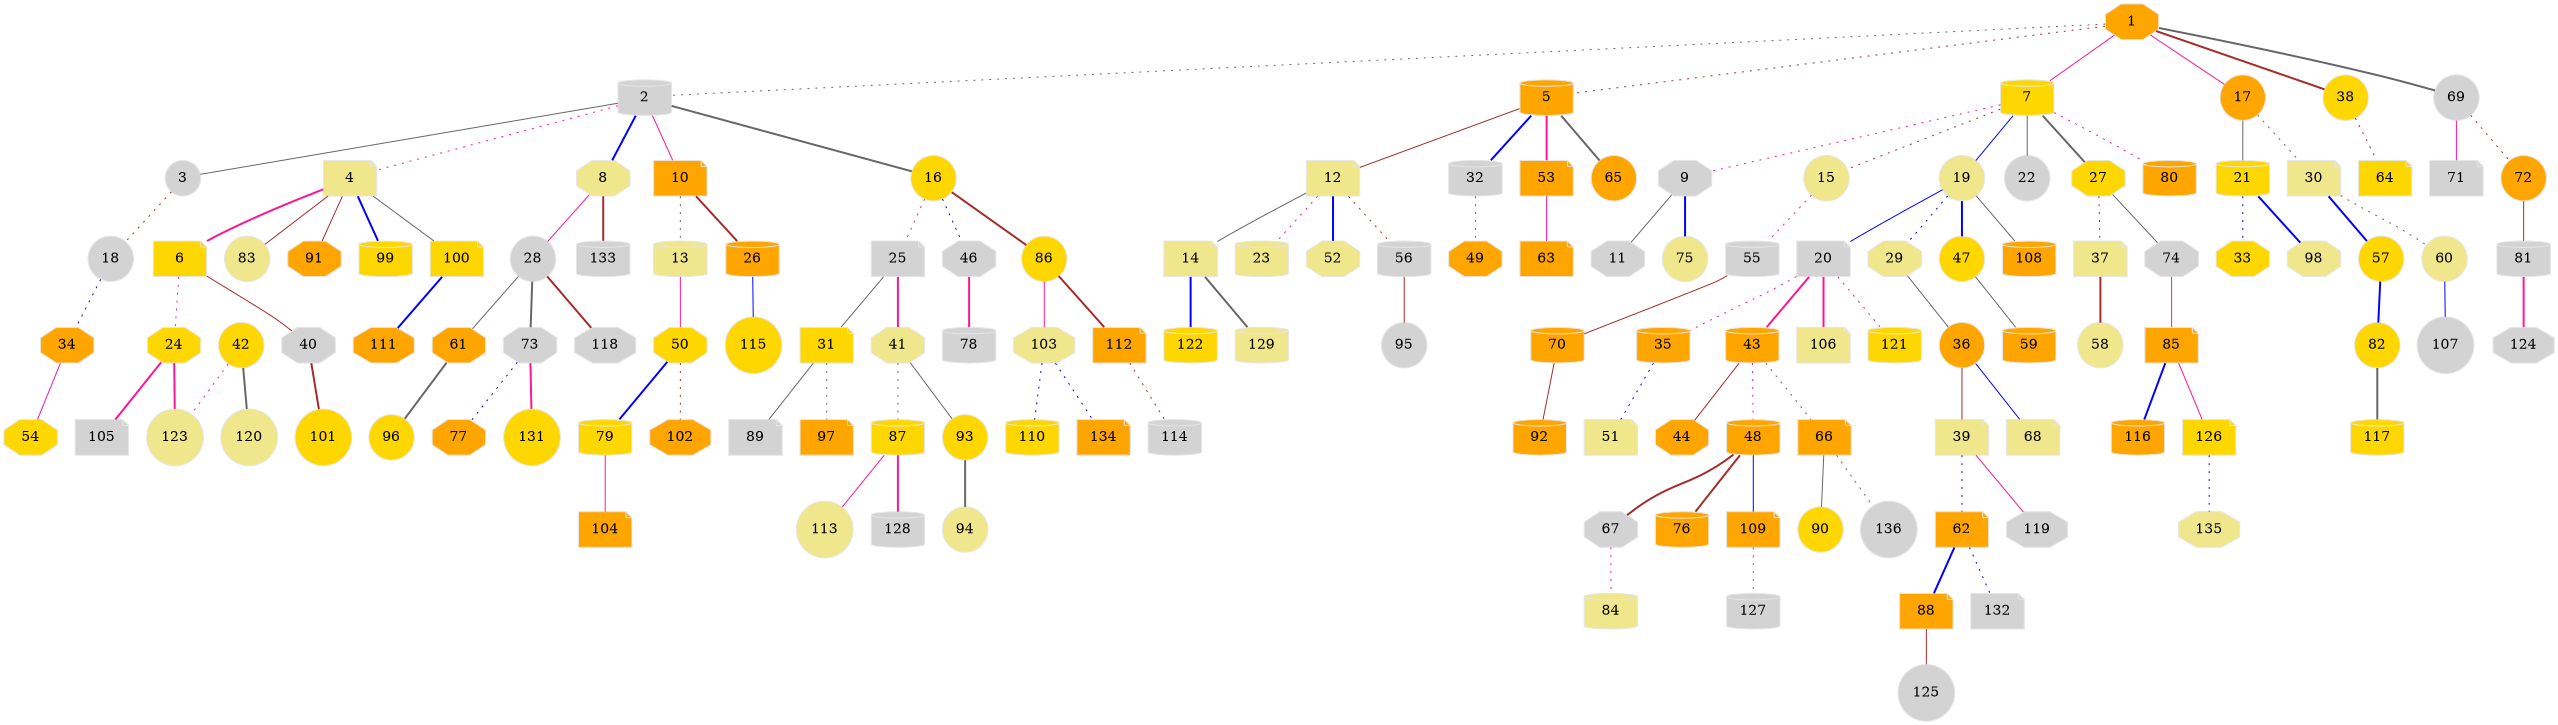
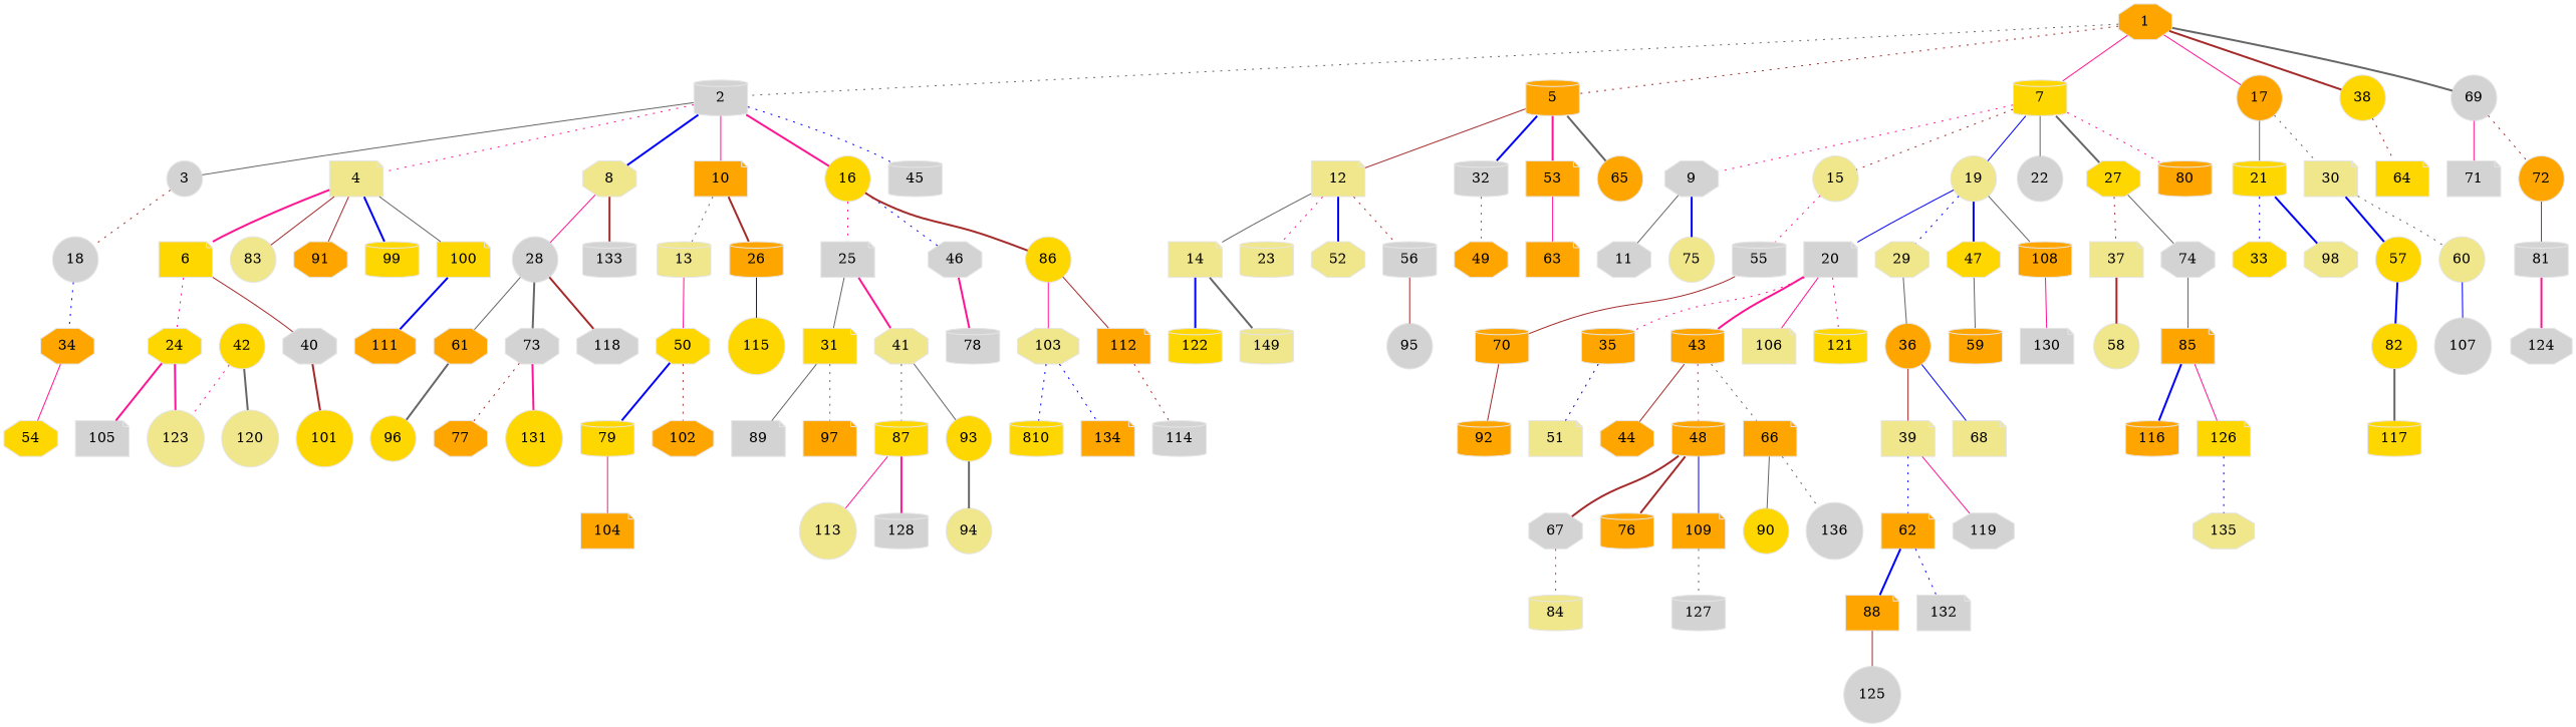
  graph {
    node [color=gray90 fillcolor=orange shape=cylinder style=filled]
    edge [color=deeppink style=solid]
    1 [shape=octagon]
    2 [fillcolor=lightgrey]
    5
    7 [fillcolor=gold]
    17 [shape=circle]
    38 [fillcolor=gold shape=circle]
    69 [fillcolor=lightgrey shape=circle]
    3 [fillcolor=lightgrey shape=circle]
    4 [fillcolor=khaki shape=note]
    8 [fillcolor=khaki shape=octagon]
    10 [shape=note]
    16 [fillcolor=gold shape=circle]
+   45 [fillcolor=lightgrey]
    12 [fillcolor=khaki shape=note]
    32 [fillcolor=lightgrey]
    53 [shape=note]
    65 [shape=circle]
    9 [fillcolor=lightgrey shape=octagon]
    15 [fillcolor=khaki shape=circle]
    19 [fillcolor=khaki shape=circle]
    22 [fillcolor=lightgrey shape=circle]
    27 [fillcolor=gold shape=octagon]
    80
    21 [fillcolor=gold]
    30 [fillcolor=khaki shape=note]
    64 [fillcolor=gold shape=note]
    71 [fillcolor=lightgrey shape=note]
    72 [shape=circle]
    18 [fillcolor=lightgrey shape=circle]
    6 [fillcolor=gold shape=note]
    83 [fillcolor=khaki shape=circle]
    91 [shape=octagon]
    99 [fillcolor=gold]
    100 [fillcolor=gold shape=note]
    28 [fillcolor=lightgrey shape=circle]
    133 [fillcolor=lightgrey]
    13 [fillcolor=khaki]
    26
    25 [fillcolor=lightgrey shape=note]
    46 [fillcolor=lightgrey shape=octagon]
    86 [fillcolor=gold shape=circle]
    34 [shape=octagon]
    24 [fillcolor=gold shape=octagon]
    40 [fillcolor=lightgrey shape=octagon]
    111 [shape=octagon]
    14 [fillcolor=khaki shape=note]
    23 [fillcolor=khaki]
    52 [fillcolor=khaki shape=octagon]
    56 [fillcolor=lightgrey]
    49 [shape=octagon]
    63 [shape=note]
    105 [fillcolor=lightgrey shape=note]
    123 [fillcolor=khaki shape=circle]
    101 [fillcolor=gold shape=circle]
    11 [fillcolor=lightgrey shape=octagon]
    75 [fillcolor=khaki shape=circle]
    55 [fillcolor=lightgrey]
    20 [fillcolor=lightgrey shape=note]
    29 [fillcolor=khaki shape=octagon]
-   47 [fillcolor=gold shape=circle]
+   47 [fillcolor=gold shape=octagon]
    108
    37 [fillcolor=khaki shape=note]
    74 [fillcolor=lightgrey shape=octagon]
    61 [shape=octagon]
    73 [fillcolor=lightgrey shape=octagon]
    118 [fillcolor=lightgrey shape=octagon]
    50 [fillcolor=gold shape=octagon]
    115 [fillcolor=gold shape=circle]
    122 [fillcolor=gold]
-   129 [fillcolor=khaki]
+   129 [fillcolor=khaki label=149]
    95 [fillcolor=lightgrey shape=circle]
    79 [fillcolor=gold]
    102 [shape=octagon]
    70
    31 [fillcolor=gold shape=note]
    41 [fillcolor=khaki shape=octagon]
    78 [fillcolor=lightgrey]
    103 [fillcolor=khaki shape=octagon]
    112 [shape=note]
    33 [fillcolor=gold shape=octagon]
    98 [fillcolor=khaki shape=octagon]
    57 [fillcolor=gold shape=circle]
    60 [fillcolor=khaki shape=circle]
    54 [fillcolor=gold shape=octagon]
    35
    43
    106 [fillcolor=khaki shape=note]
    121 [fillcolor=gold]
    36 [shape=circle]
    59
+   130 [fillcolor=lightgrey shape=note]
    51 [fillcolor=khaki shape=note]
    44 [shape=octagon]
    48
    66 [shape=note]
    42 [fillcolor=gold shape=circle]
    120 [fillcolor=khaki shape=circle]
    89 [fillcolor=lightgrey shape=note]
    97 [shape=note]
    87 [fillcolor=gold]
    93 [fillcolor=gold shape=circle]
    58 [fillcolor=khaki shape=circle]
    85 [shape=note]
    96 [fillcolor=gold shape=circle]
    77 [shape=octagon]
    131 [fillcolor=gold shape=circle]
    39 [fillcolor=khaki shape=note]
    68 [fillcolor=khaki shape=note]
    82 [fillcolor=gold shape=circle]
    107 [fillcolor=lightgrey shape=circle]
    62 [shape=note]
    119 [fillcolor=lightgrey shape=octagon]
    88 [shape=note]
    132 [fillcolor=lightgrey shape=note]
    113 [fillcolor=khaki shape=circle]
    128 [fillcolor=lightgrey]
    94 [fillcolor=khaki shape=circle]
    67 [fillcolor=lightgrey shape=octagon]
    76
    109 [shape=note]
    90 [fillcolor=gold shape=circle]
    136 [fillcolor=lightgrey shape=circle]
    84 [fillcolor=khaki]
    127 [fillcolor=lightgrey]
    104 [shape=note]
    92
    117 [fillcolor=gold]
    125 [fillcolor=lightgrey shape=circle]
    81 [fillcolor=lightgrey]
    124 [fillcolor=lightgrey shape=octagon]
    116
    126 [fillcolor=gold shape=note]
    135 [fillcolor=khaki shape=octagon]
-   110 [fillcolor=gold]
+   110 [fillcolor=gold label=810]
    134 [shape=note]
    114 [fillcolor=lightgrey]
    1 -- 2 [color=gray40 style=dotted]
    1 -- 5 [color=brown style=dotted]
    1 -- 7
    1 -- 17
    1 -- 38 [color=brown style=bold]
    1 -- 69 [color=gray40 style=bold]
    2 -- 3 [color=gray40]
    2 -- 4 [style=dotted]
    2 -- 8 [color=blue style=bold]
    2 -- 10
-   2 -- 16 [color=gray40 style=bold]
+   2 -- 16 [style=bold]
+   2 -- 45 [color=blue style=dotted]
    5 -- 12 [color=brown]
    5 -- 32 [color=blue style=bold]
    5 -- 53 [style=bold]
    5 -- 65 [color=gray40 style=bold]
    7 -- 9 [style=dotted]
    7 -- 15 [color=brown style=dotted]
    7 -- 19 [color=blue]
    7 -- 22 [color=gray40]
    7 -- 27 [color=gray40 style=bold]
    7 -- 80 [style=dotted]
    17 -- 21 [color=gray40]
    17 -- 30 [color=gray40 style=dotted]
    38 -- 64 [color=brown style=dotted]
    69 -- 71
    69 -- 72 [color=brown style=dotted]
    3 -- 18 [color=brown style=dotted]
    4 -- 6 [style=bold]
    4 -- 83 [color=brown]
    4 -- 91 [color=brown]
    4 -- 99 [color=blue style=bold]
    4 -- 100 [color=gray40]
    8 -- 28
    8 -- 133 [color=brown style=bold]
    10 -- 13 [color=gray40 style=dotted]
    10 -- 26 [color=brown style=bold]
    16 -- 25 [style=dotted]
    16 -- 46 [color=blue style=dotted]
    16 -- 86 [color=brown style=bold]
    12 -- 14 [color=gray40]
    12 -- 23 [style=dotted]
    12 -- 52 [color=blue style=bold]
    12 -- 56 [color=brown style=dotted]
    32 -- 49 [color=gray40 style=dotted]
    53 -- 63
    9 -- 11 [color=gray40]
    9 -- 75 [color=blue style=bold]
    15 -- 55 [style=dotted]
    19 -- 20 [color=blue]
    19 -- 29 [color=blue style=dotted]
    19 -- 47 [color=blue style=bold]
    19 -- 108 [color=gray40]
    27 -- 37 [color=brown style=dotted]
    27 -- 74 [color=gray40]
    21 -- 33 [color=blue style=dotted]
    21 -- 98 [color=blue style=bold]
    30 -- 57 [color=blue style=bold]
    30 -- 60 [color=gray40 style=dotted]
    72 -- 81 [color=brown]
    18 -- 34 [color=blue style=dotted]
    6 -- 24 [style=dotted]
    6 -- 40 [color=brown]
    100 -- 111 [color=blue style=bold]
    28 -- 61 [color=gray40]
    28 -- 73 [color=gray40 style=bold]
    28 -- 118 [color=brown style=bold]
    13 -- 50
    26 -- 115 [color=blue]
    25 -- 31 [color=gray40]
    25 -- 41 [style=bold]
    46 -- 78 [style=bold]
    86 -- 103
-   86 -- 112 [color=brown style=bold]
+   86 -- 112 [color=brown]
    34 -- 54
    24 -- 105 [style=bold]
    24 -- 123 [style=bold]
    40 -- 101 [color=brown style=bold]
    14 -- 122 [color=blue style=bold]
    14 -- 129 [color=gray40 style=bold]
    56 -- 95 [color=brown]
    55 -- 70 [color=brown]
    20 -- 35 [style=dotted]
    20 -- 43 [style=bold]
-   20 -- 106 [style=bold]
+   20 -- 106
    20 -- 121 [style=dotted]
    29 -- 36 [color=gray40]
    47 -- 59 [color=gray40]
+   108 -- 130
    37 -- 58 [color=brown style=bold]
    74 -- 85
    61 -- 96 [color=gray40 style=bold]
-   73 -- 77 [color=blue style=dotted]
+   73 -- 77 [color=brown style=dotted]
    73 -- 131 [style=bold]
    50 -- 79 [color=blue style=bold]
    50 -- 102 [color=brown style=dotted]
    79 -- 104
    70 -- 92 [color=brown]
    31 -- 89 [color=gray40]
    31 -- 97 [color=gray40 style=dotted]
    41 -- 87 [color=gray40 style=dotted]
    41 -- 93 [color=gray40]
    103 -- 110 [color=blue style=dotted]
    103 -- 134 [color=blue style=dotted]
    112 -- 114 [color=brown style=dotted]
    57 -- 82 [color=blue style=bold]
    60 -- 107 [color=blue]
    35 -- 51 [color=blue style=dotted]
    43 -- 44 [color=brown]
    43 -- 48 [style=dotted]
    43 -- 66 [color=gray40 style=dotted]
    36 -- 39 [color=brown]
    36 -- 68 [color=blue]
    48 -- 67 [color=brown style=bold]
    48 -- 76 [color=brown style=bold]
    48 -- 109 [color=blue]
    66 -- 90 [color=gray40]
    66 -- 136 [color=gray40 style=dotted]
    42 -- 123 [style=dotted]
    42 -- 120 [color=gray40 style=bold]
    87 -- 113
    87 -- 128 [style=bold]
    93 -- 94 [color=gray40 style=bold]
    85 -- 116 [color=blue style=bold]
    85 -- 126
    39 -- 62 [color=blue style=dotted]
    39 -- 119
    82 -- 117 [color=gray40 style=bold]
    62 -- 88 [color=blue style=bold]
    62 -- 132 [color=blue style=dotted]
    88 -- 125 [color=brown]
    67 -- 84 [style=dotted]
    109 -- 127 [color=gray40 style=dotted]
    81 -- 124 [style=bold]
    126 -- 135 [color=blue style=dotted]
  }
